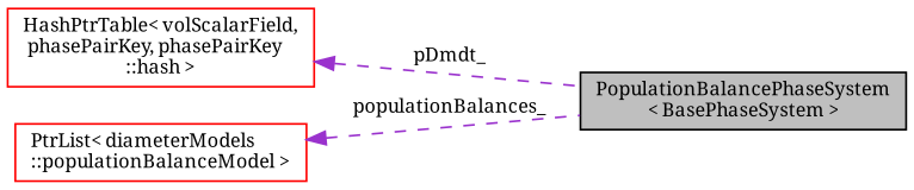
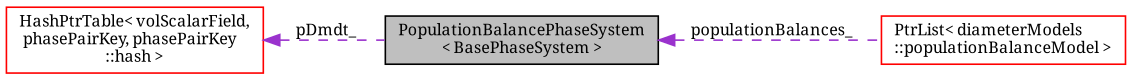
  digraph {
    fontname="Noto Serif"
    rankdir=LR
    node [color=red fontname="Noto Serif" fontsize=10 shape=record]
    edge [color=darkorchid3 dir=back fontname="Noto Serif" fontsize=10 labelfontname=Helvetica labelfontsize=10 style=dashed]
    n1 [color=black fillcolor=grey75 fontcolor=black height=0.2 label="PopulationBalancePhaseSystem\l\< BasePhaseSystem \>" style=filled width=0.4]
    n2 [height=0.2 label="HashPtrTable\< volScalarField,\l phasePairKey, phasePairKey\l::hash \>" width=0.4]
    n3 [height=0.2 label="PtrList\< diameterModels\l::populationBalanceModel \>" width=0.4]
    n2 -> n1 [label=" pDmdt_"]
-   n3 -> n1 [label=" populationBalances_"]
+   n1 -> n3 [label=" populationBalances_"]
  }
